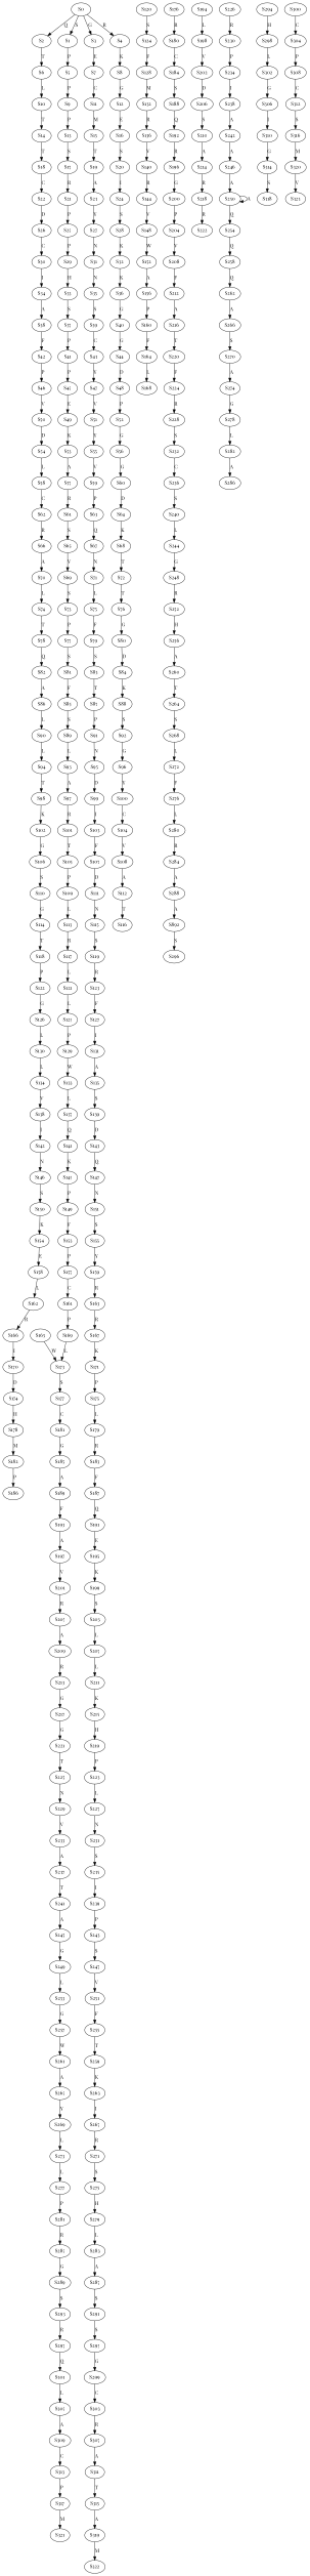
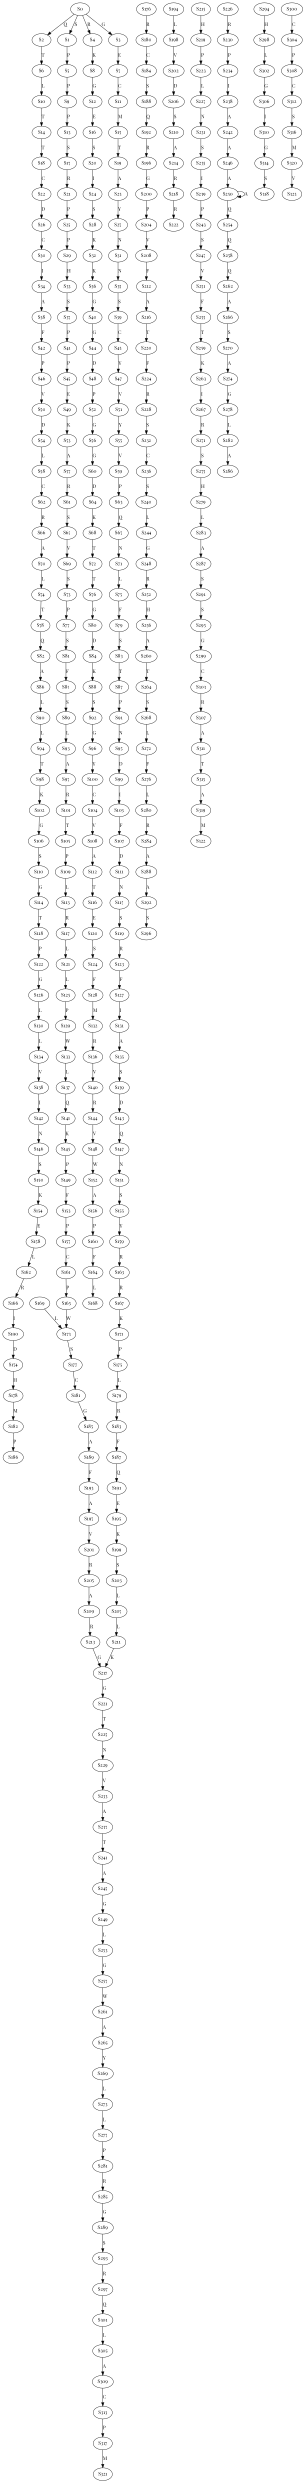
  strict digraph {
    fontname="Playfair Display"
    node [fontname="Playfair Display"]
    edge [fontname="Playfair Display"]
    S0
    S1
    S2
    S3
    S4
    S5
    S6
    S7
    S8
    S9
    S10
    S11
    S12
    S13
    S14
    S15
    S16
    S17
    S18
    S19
    S20
    S21
    S22
    S23
    S24
    S25
    S26
    S27
    S28
    S29
    S30
    S31
    S32
    S33
    S34
    S35
    S36
    S37
    S38
    S39
    S40
    S41
    S42
    S43
    S44
    S45
    S46
    S47
    S48
    S49
    S50
    S51
    S52
    S53
    S54
    S55
    S56
    S57
    S58
    S59
    S60
    S61
    S62
    S63
    S64
    S65
    S66
    S67
    S68
    S69
    S70
    S71
    S72
    S73
    S74
    S75
    S76
    S77
    S78
    S79
    S80
    S81
    S82
    S83
    S84
    S85
    S86
    S87
    S88
    S89
    S90
    S91
    S92
    S93
    S94
    S95
    S96
    S97
    S98
    S99
    S100
    S101
    S102
    S103
    S104
    S105
    S106
    S107
    S108
    S109
    S110
    S111
    S112
    S113
    S114
    S115
    S116
    S117
    S118
    S119
    S120
    S121
    S122
    S123
    S124
    S125
    S126
    S127
    S128
    S129
    S130
    S131
    S132
    S133
    S134
    S135
    S136
    S137
    S138
    S139
    S140
    S141
    S142
    S143
    S144
    S145
    S146
    S147
    S148
    S149
    S150
    S151
    S152
    S153
    S154
    S155
    S156
    S157
    S158
    S159
    S160
    S161
    S162
    S163
    S164
    S165
    S166
    S167
    S168
    S173
-   S170
+   S170 [label=S190]
    S171
    S169
    S174
    S175
    S177
    S178
    S179
    S176
    S180
    S181
    S182
    S183
    S184
    S185
    S186
    S187
    S188
    S189
    S191
    S192
    S193
    S195
    S196
    S197
    S194
    S198
    S199
    S200
    S201
    S202
    S203
    S204
    S205
    S206
    S207
    S208
    S209
    S210
    S211
    S212
    S213
    S214
    S215
    S216
    S217
    S218
    S219
    S220
    S221
    S222
    S223
    S224
    S225
    S227
    S228
    S229
    S226
    S230
    S231
    S232
    S233
    S234
    S235
    S236
    S237
    S238
    S239
    S240
    S241
    S242
    S243
    S244
    S245
    S246
    S247
    S248
    S249
    S250
    S251
    S252
    S253
    S254
    S255
    S256
    S257
    S258
    S259
    S260
    S261
    S262
    S263
    S264
    S265
    S266
    S267
    S268
    S269
    S270
    S271
    S272
    S273
    S274
    S275
    S276
    S277
    S278
    S279
    S280
    S281
    S282
    S283
    S284
    S285
    S286
    S287
    S288
    S289
    S291
-   S292 [label=S892]
+   S292
    S293
    S295
    S296
    S297
    S294
    S298
    S299
    S301
    S302
    S303
    S300
    S304
    S305
    S306
    S307
    S308
    S309
    S310
    S311
    S312
    S313
    S314
    S315
    S316
    S317
    S318
    S319
    S320
    S321
    S322
    S323
    S0 -> S1 [label=S]
    S0 -> S2 [label=Q]
    S0 -> S3 [label=G]
    S0 -> S4 [label=R]
    S1 -> S5 [label=P]
    S2 -> S6 [label=T]
    S3 -> S7 [label=E]
    S4 -> S8 [label=K]
    S5 -> S9 [label=P]
    S6 -> S10 [label=L]
    S7 -> S11 [label=C]
    S8 -> S12 [label=G]
    S9 -> S13 [label=P]
    S10 -> S14 [label=T]
    S11 -> S15 [label=M]
    S12 -> S16 [label=E]
    S13 -> S17 [label=S]
    S14 -> S18 [label=T]
    S15 -> S19 [label=T]
    S16 -> S20 [label=S]
    S17 -> S21 [label=R]
    S18 -> S22 [label=C]
    S19 -> S23 [label=A]
    S20 -> S24 [label=I]
    S21 -> S25 [label=P]
    S22 -> S26 [label=D]
    S23 -> S27 [label=Y]
    S24 -> S28 [label=S]
    S25 -> S29 [label=P]
    S26 -> S30 [label=C]
    S27 -> S31 [label=N]
    S28 -> S32 [label=K]
    S29 -> S33 [label=H]
    S30 -> S34 [label=I]
    S31 -> S35 [label=N]
    S32 -> S36 [label=K]
    S33 -> S37 [label=S]
    S34 -> S38 [label=A]
    S35 -> S39 [label=S]
    S36 -> S40 [label=G]
    S37 -> S41 [label=P]
    S38 -> S42 [label=F]
    S39 -> S43 [label=C]
    S40 -> S44 [label=G]
    S41 -> S45 [label=P]
    S42 -> S46 [label=P]
    S43 -> S47 [label=Y]
    S44 -> S48 [label=D]
    S45 -> S49 [label=E]
    S46 -> S50 [label=V]
    S47 -> S51 [label=V]
    S48 -> S52 [label=P]
    S49 -> S53 [label=K]
    S50 -> S54 [label=D]
    S51 -> S55 [label=Y]
    S52 -> S56 [label=G]
    S53 -> S57 [label=A]
    S54 -> S58 [label=L]
    S55 -> S59 [label=V]
    S56 -> S60 [label=G]
    S57 -> S61 [label=R]
    S58 -> S62 [label=C]
    S59 -> S63 [label=P]
    S60 -> S64 [label=D]
    S61 -> S65 [label=S]
    S62 -> S66 [label=R]
    S63 -> S67 [label=Q]
    S64 -> S68 [label=K]
    S65 -> S69 [label=V]
    S66 -> S70 [label=A]
    S67 -> S71 [label=N]
    S68 -> S72 [label=T]
    S69 -> S73 [label=S]
    S70 -> S74 [label=L]
    S71 -> S75 [label=L]
    S72 -> S76 [label=T]
    S73 -> S77 [label=P]
    S74 -> S78 [label=T]
    S75 -> S79 [label=F]
    S76 -> S80 [label=G]
    S77 -> S81 [label=S]
    S78 -> S82 [label=Q]
    S79 -> S83 [label=S]
    S80 -> S84 [label=D]
    S81 -> S85 [label=F]
    S82 -> S86 [label=A]
    S83 -> S87 [label=T]
    S84 -> S88 [label=K]
    S85 -> S89 [label=S]
    S86 -> S90 [label=L]
    S87 -> S91 [label=P]
    S88 -> S92 [label=S]
    S89 -> S93 [label=L]
    S90 -> S94 [label=L]
    S91 -> S95 [label=N]
    S92 -> S96 [label=G]
    S93 -> S97 [label=A]
    S94 -> S98 [label=T]
    S95 -> S99 [label=D]
    S96 -> S100 [label=Y]
    S97 -> S101 [label=R]
    S98 -> S102 [label=K]
    S99 -> S103 [label=I]
    S100 -> S104 [label=C]
    S101 -> S105 [label=T]
    S102 -> S106 [label=G]
    S103 -> S107 [label=F]
    S104 -> S108 [label=V]
    S105 -> S109 [label=P]
    S106 -> S110 [label=S]
    S107 -> S111 [label=D]
    S108 -> S112 [label=A]
    S109 -> S113 [label=L]
    S110 -> S114 [label=G]
    S111 -> S115 [label=N]
    S112 -> S116 [label=T]
    S113 -> S117 [label=R]
    S114 -> S118 [label=T]
    S115 -> S119 [label=S]
+   S116 -> S120 [label=E]
    S117 -> S121 [label=L]
    S118 -> S122 [label=P]
    S119 -> S123 [label=R]
    S120 -> S124 [label=S]
    S121 -> S125 [label=L]
    S122 -> S126 [label=G]
    S123 -> S127 [label=F]
    S124 -> S128 [label=F]
    S125 -> S129 [label=P]
    S126 -> S130 [label=L]
    S127 -> S131 [label=I]
    S128 -> S132 [label=M]
    S129 -> S133 [label=W]
    S130 -> S134 [label=L]
    S131 -> S135 [label=A]
    S132 -> S136 [label=R]
    S133 -> S137 [label=L]
    S134 -> S138 [label=V]
    S135 -> S139 [label=S]
    S136 -> S140 [label=V]
    S137 -> S141 [label=Q]
    S138 -> S142 [label=I]
    S139 -> S143 [label=D]
    S140 -> S144 [label=R]
    S141 -> S145 [label=K]
    S142 -> S146 [label=N]
    S143 -> S147 [label=Q]
    S144 -> S148 [label=V]
    S145 -> S149 [label=P]
    S146 -> S150 [label=S]
    S147 -> S151 [label=N]
    S148 -> S152 [label=W]
    S149 -> S153 [label=F]
    S150 -> S154 [label=K]
    S151 -> S155 [label=S]
    S152 -> S156 [label=A]
    S153 -> S157 [label=P]
    S154 -> S158 [label=E]
    S155 -> S159 [label=Y]
    S156 -> S160 [label=P]
    S157 -> S161 [label=C]
    S158 -> S162 [label=L]
    S159 -> S163 [label=R]
    S160 -> S164 [label=F]
-   S161 -> S169 [label=P]
+   S161 -> S165 [label=P]
    S162 -> S166 [label=R]
    S163 -> S167 [label=R]
    S164 -> S168 [label=L]
    S165 -> S173 [label=W]
    S166 -> S170 [label=I]
    S167 -> S171 [label=K]
    S173 -> S177 [label=S]
    S170 -> S174 [label=D]
    S171 -> S175 [label=P]
    S169 -> S173 [label=L]
    S174 -> S178 [label=H]
    S175 -> S179 [label=L]
    S177 -> S181 [label=C]
    S178 -> S182 [label=M]
    S179 -> S183 [label=R]
    S176 -> S180 [label=R]
    S180 -> S184 [label=C]
    S181 -> S185 [label=G]
    S182 -> S186 [label=P]
    S183 -> S187 [label=F]
    S184 -> S188 [label=S]
    S185 -> S189 [label=A]
    S187 -> S191 [label=Q]
    S188 -> S192 [label=Q]
    S189 -> S193 [label=F]
    S191 -> S195 [label=E]
    S192 -> S196 [label=R]
    S193 -> S197 [label=A]
    S195 -> S199 [label=K]
    S196 -> S200 [label=G]
    S197 -> S201 [label=V]
    S194 -> S198 [label=L]
    S198 -> S202 [label=V]
    S199 -> S203 [label=S]
    S200 -> S204 [label=P]
    S201 -> S205 [label=R]
    S202 -> S206 [label=D]
    S203 -> S207 [label=L]
    S204 -> S208 [label=V]
    S205 -> S209 [label=A]
    S206 -> S210 [label=S]
    S207 -> S211 [label=L]
    S208 -> S212 [label=F]
    S209 -> S213 [label=R]
    S210 -> S214 [label=A]
-   S211 -> S215 [label=K]
+   S211 -> S217 [label=K]
    S212 -> S216 [label=A]
    S213 -> S217 [label=G]
    S214 -> S218 [label=R]
    S215 -> S219 [label=H]
    S216 -> S220 [label=T]
    S217 -> S221 [label=G]
    S218 -> S222 [label=R]
    S219 -> S223 [label=P]
    S220 -> S224 [label=F]
    S221 -> S225 [label=T]
    S223 -> S227 [label=L]
    S224 -> S228 [label=R]
    S225 -> S229 [label=N]
    S227 -> S231 [label=N]
    S228 -> S232 [label=S]
    S229 -> S233 [label=V]
    S226 -> S230 [label=R]
    S230 -> S234 [label=P]
    S231 -> S235 [label=S]
    S232 -> S236 [label=C]
    S233 -> S237 [label=A]
    S234 -> S238 [label=I]
    S235 -> S239 [label=I]
    S236 -> S240 [label=S]
    S237 -> S241 [label=T]
    S238 -> S242 [label=A]
    S239 -> S243 [label=P]
    S240 -> S244 [label=L]
    S241 -> S245 [label=A]
    S242 -> S246 [label=A]
    S243 -> S247 [label=S]
    S244 -> S248 [label=G]
    S245 -> S249 [label=G]
    S246 -> S250 [label=A]
    S247 -> S251 [label=V]
    S248 -> S252 [label=R]
    S249 -> S253 [label=L]
    S250 -> S250 [label=A]
    S250 -> S254 [label=Q]
    S251 -> S255 [label=F]
    S252 -> S256 [label=H]
    S253 -> S257 [label=G]
    S254 -> S258 [label=Q]
    S255 -> S259 [label=T]
    S256 -> S260 [label=A]
    S257 -> S261 [label=W]
    S258 -> S262 [label=Q]
    S259 -> S263 [label=K]
    S260 -> S264 [label=T]
    S261 -> S265 [label=A]
    S262 -> S266 [label=A]
    S263 -> S267 [label=I]
    S264 -> S268 [label=S]
    S265 -> S269 [label=Y]
    S266 -> S270 [label=S]
    S267 -> S271 [label=R]
    S268 -> S272 [label=L]
    S269 -> S273 [label=L]
    S270 -> S274 [label=A]
    S271 -> S275 [label=S]
    S272 -> S276 [label=F]
    S273 -> S277 [label=L]
    S274 -> S278 [label=G]
    S275 -> S279 [label=H]
    S276 -> S280 [label=L]
    S277 -> S281 [label=P]
    S278 -> S282 [label=L]
    S279 -> S283 [label=L]
    S280 -> S284 [label=R]
    S281 -> S285 [label=R]
    S282 -> S286 [label=A]
    S283 -> S287 [label=A]
    S284 -> S288 [label=A]
    S285 -> S289 [label=G]
    S287 -> S291 [label=S]
    S288 -> S292 [label=A]
    S289 -> S293 [label=S]
    S291 -> S295 [label=S]
    S292 -> S296 [label=S]
    S293 -> S297 [label=R]
    S295 -> S299 [label=G]
    S297 -> S301 [label=Q]
    S294 -> S298 [label=H]
    S298 -> S302 [label=L]
    S299 -> S303 [label=C]
    S301 -> S305 [label=L]
    S302 -> S306 [label=G]
    S303 -> S307 [label=R]
    S300 -> S304 [label=C]
    S304 -> S308 [label=P]
    S305 -> S309 [label=A]
    S306 -> S310 [label=I]
    S307 -> S311 [label=A]
    S308 -> S312 [label=C]
    S309 -> S313 [label=C]
    S310 -> S314 [label=G]
    S311 -> S315 [label=T]
    S312 -> S316 [label=S]
    S313 -> S317 [label=P]
    S314 -> S318 [label=S]
    S315 -> S319 [label=A]
    S316 -> S320 [label=M]
    S317 -> S321 [label=M]
    S319 -> S322 [label=M]
    S320 -> S323 [label=V]
  }
